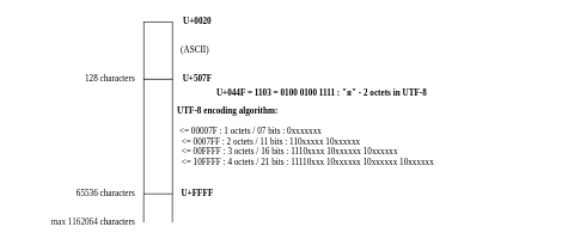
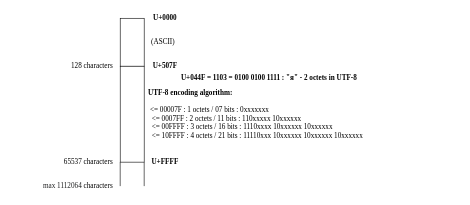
  <mxCell id="0" />
  <mxCell id="1" parent="0" />
  <mxCell id="2" value="" style="rounded=0;whiteSpace=wrap;html=1;" vertex="1" parent="1"><mxGeometry x="200" y="30" width="40" height="80" as="geometry" /></mxCell>
  <mxCell id="3" value="" style="rounded=0;whiteSpace=wrap;html=1;" vertex="1" parent="1"><mxGeometry x="200" y="110" width="40" height="160" as="geometry" /></mxCell>
  <mxCell id="4" value="" style="endArrow=none;html=1;rounded=0;entryX=0;entryY=1;entryDx=0;entryDy=0;" edge="1" parent="1" target="3"><mxGeometry width="50" height="50" relative="1" as="geometry"><mxPoint x="200" y="310" as="sourcePoint" /><mxPoint x="250" y="280" as="targetPoint" /></mxGeometry></mxCell>
  <mxCell id="5" value="" style="endArrow=none;html=1;rounded=0;entryX=0;entryY=1;entryDx=0;entryDy=0;" edge="1" parent="1"><mxGeometry width="50" height="50" relative="1" as="geometry"><mxPoint x="240" y="310" as="sourcePoint" /><mxPoint x="240" y="270" as="targetPoint" /></mxGeometry></mxCell>
- <mxCell id="6" value="&lt;font face=&quot;Verdana&quot;&gt;&lt;b&gt;U+0020&lt;/b&gt;&lt;/font&gt;" style="text;html=1;align=center;verticalAlign=middle;whiteSpace=wrap;rounded=0;" vertex="1" parent="1"><mxGeometry x="240" y="20" width="70" height="20" as="geometry" /></mxCell>
+ <mxCell id="6" value="&lt;font face=&quot;Verdana&quot;&gt;&lt;b&gt;U+0000&lt;/b&gt;&lt;/font&gt;" style="text;html=1;align=center;verticalAlign=middle;whiteSpace=wrap;rounded=0;" vertex="1" parent="1"><mxGeometry x="240" y="20" width="70" height="20" as="geometry" /></mxCell>
  <mxCell id="7" value="&lt;font face=&quot;Verdana&quot;&gt;&lt;b&gt;U+507F&lt;/b&gt;&lt;/font&gt;" style="text;html=1;align=center;verticalAlign=middle;whiteSpace=wrap;rounded=0;" vertex="1" parent="1"><mxGeometry x="240" y="100" width="70" height="20" as="geometry" /></mxCell>
  <mxCell id="8" value="&lt;font face=&quot;Verdana&quot;&gt;&lt;b&gt;U+FFFF&lt;/b&gt;&lt;/font&gt;" style="text;html=1;align=center;verticalAlign=middle;whiteSpace=wrap;rounded=0;" vertex="1" parent="1"><mxGeometry x="240" y="260" width="70" height="20" as="geometry" /></mxCell>
- <mxCell id="9" value="&lt;font face=&quot;Verdana&quot;&gt;65536&amp;nbsp;characters&lt;/font&gt;" style="text;html=1;align=right;verticalAlign=middle;whiteSpace=wrap;rounded=0;" vertex="1" parent="1"><mxGeometry x="40" y="260" width="150" height="20" as="geometry" /></mxCell>
+ <mxCell id="9" value="&lt;font face=&quot;Verdana&quot;&gt;65537&amp;nbsp;characters&lt;/font&gt;" style="text;html=1;align=right;verticalAlign=middle;whiteSpace=wrap;rounded=0;" vertex="1" parent="1"><mxGeometry x="40" y="260" width="150" height="20" as="geometry" /></mxCell>
  <mxCell id="10" value="&lt;font face=&quot;Verdana&quot;&gt;128 characters&lt;/font&gt;" style="text;html=1;align=right;verticalAlign=middle;whiteSpace=wrap;rounded=0;" vertex="1" parent="1"><mxGeometry x="80" y="100" width="110" height="20" as="geometry" /></mxCell>
  <mxCell id="11" value="&lt;font face=&quot;Verdana&quot;&gt;&lt;b&gt;U+044F = 1103 = 0100 0100 1111 :&amp;nbsp;&lt;/b&gt;&lt;/font&gt;&lt;b style=&quot;font-family: Verdana;&quot;&gt;&quot;я&quot; - 2 octets in UTF-8&lt;/b&gt;&lt;font face=&quot;Verdana&quot;&gt;&lt;b&gt;&amp;nbsp;&lt;/b&gt;&lt;/font&gt;" style="text;html=1;align=center;verticalAlign=middle;whiteSpace=wrap;rounded=0;" vertex="1" parent="1"><mxGeometry x="240" y="120" width="420" height="20" as="geometry" /></mxCell>
  <mxCell id="12" value="&lt;div&gt;&lt;font style=&quot;&quot; face=&quot;Verdana&quot;&gt;&lt;b&gt;&amp;nbsp;UTF-8 encoding algorithm:&lt;/b&gt;&lt;/font&gt;&lt;/div&gt;&lt;div&gt;&lt;font style=&quot;&quot; face=&quot;Verdana&quot;&gt;&lt;br&gt;&lt;/font&gt;&lt;/div&gt;&lt;font style=&quot;&quot; face=&quot;Verdana&quot;&gt;&amp;nbsp; &lt;/font&gt;&lt;font face=&quot;Lucida Console&quot;&gt;&amp;lt;= 00007F : 1 octets / 07 bits : 0xxxxxxx&lt;/font&gt;&lt;div&gt;&lt;font face=&quot;ArxgRe-qHpShOOE5_0p9&quot;&gt;&amp;nbsp; &amp;nbsp;&lt;/font&gt;&lt;font face=&quot;Lucida Console&quot;&gt;&amp;lt;= 0007FF : 2 octets / 11 bits : 110xxxxx 10xxxxxx&lt;/font&gt;&lt;/div&gt;&lt;div&gt;&lt;font face=&quot;AVEL_F2QCdmbeKwvRRM_&quot;&gt;&amp;nbsp; &amp;nbsp;&lt;/font&gt;&lt;font face=&quot;Lucida Console&quot;&gt;&amp;lt;= 00FFFF : 3 octets / 16 bits : 1110xxxx 10xxxxxx 10xxxxxx&lt;/font&gt;&lt;/div&gt;&lt;div&gt;&lt;font face=&quot;AVEL_F2QCdmbeKwvRRM_&quot;&gt;&amp;nbsp; &amp;nbsp;&lt;/font&gt;&lt;font face=&quot;Lucida Console&quot;&gt;&amp;lt;= 10FFFF : 4 octets / 21 bits : 11110xxx&lt;span style=&quot;background-color: initial;&quot;&gt;&amp;nbsp;10xxxxxx&lt;/span&gt;&lt;span style=&quot;background-color: initial;&quot;&gt;&amp;nbsp;10xxxxxx&lt;/span&gt;&lt;span style=&quot;background-color: initial;&quot;&gt;&amp;nbsp;10xxxxxx&lt;/span&gt;&lt;/font&gt;&lt;/div&gt;" style="text;html=1;align=left;verticalAlign=middle;whiteSpace=wrap;rounded=0;" vertex="1" parent="1"><mxGeometry x="242" y="140" width="520" height="100" as="geometry" /></mxCell>
  <mxCell id="13" value="&lt;font face=&quot;Verdana&quot;&gt;(ASCII)&lt;/font&gt;" style="text;html=1;align=left;verticalAlign=middle;whiteSpace=wrap;rounded=0;" vertex="1" parent="1"><mxGeometry x="250" y="60" width="50" height="20" as="geometry" /></mxCell>
- <mxCell id="14" value="&lt;font face=&quot;Verdana&quot;&gt;&lt;span style=&quot;color: rgb(32, 33, 34); text-align: start; background-color: rgb(255, 255, 255);&quot;&gt;&lt;font style=&quot;font-size: 12px;&quot;&gt;&amp;nbsp;max 1162064&lt;/font&gt;&lt;/span&gt;&amp;nbsp;characters&lt;/font&gt;" style="text;html=1;align=right;verticalAlign=middle;whiteSpace=wrap;rounded=0;" vertex="1" parent="1"><mxGeometry x="20" y="300" width="170" height="20" as="geometry" /></mxCell>
+ <mxCell id="14" value="&lt;font face=&quot;Verdana&quot;&gt;&lt;span style=&quot;color: rgb(32, 33, 34); text-align: start; background-color: rgb(255, 255, 255);&quot;&gt;&lt;font style=&quot;font-size: 12px;&quot;&gt;&amp;nbsp;max 1112064&lt;/font&gt;&lt;/span&gt;&amp;nbsp;characters&lt;/font&gt;" style="text;html=1;align=right;verticalAlign=middle;whiteSpace=wrap;rounded=0;" vertex="1" parent="1"><mxGeometry x="20" y="300" width="170" height="20" as="geometry" /></mxCell>
